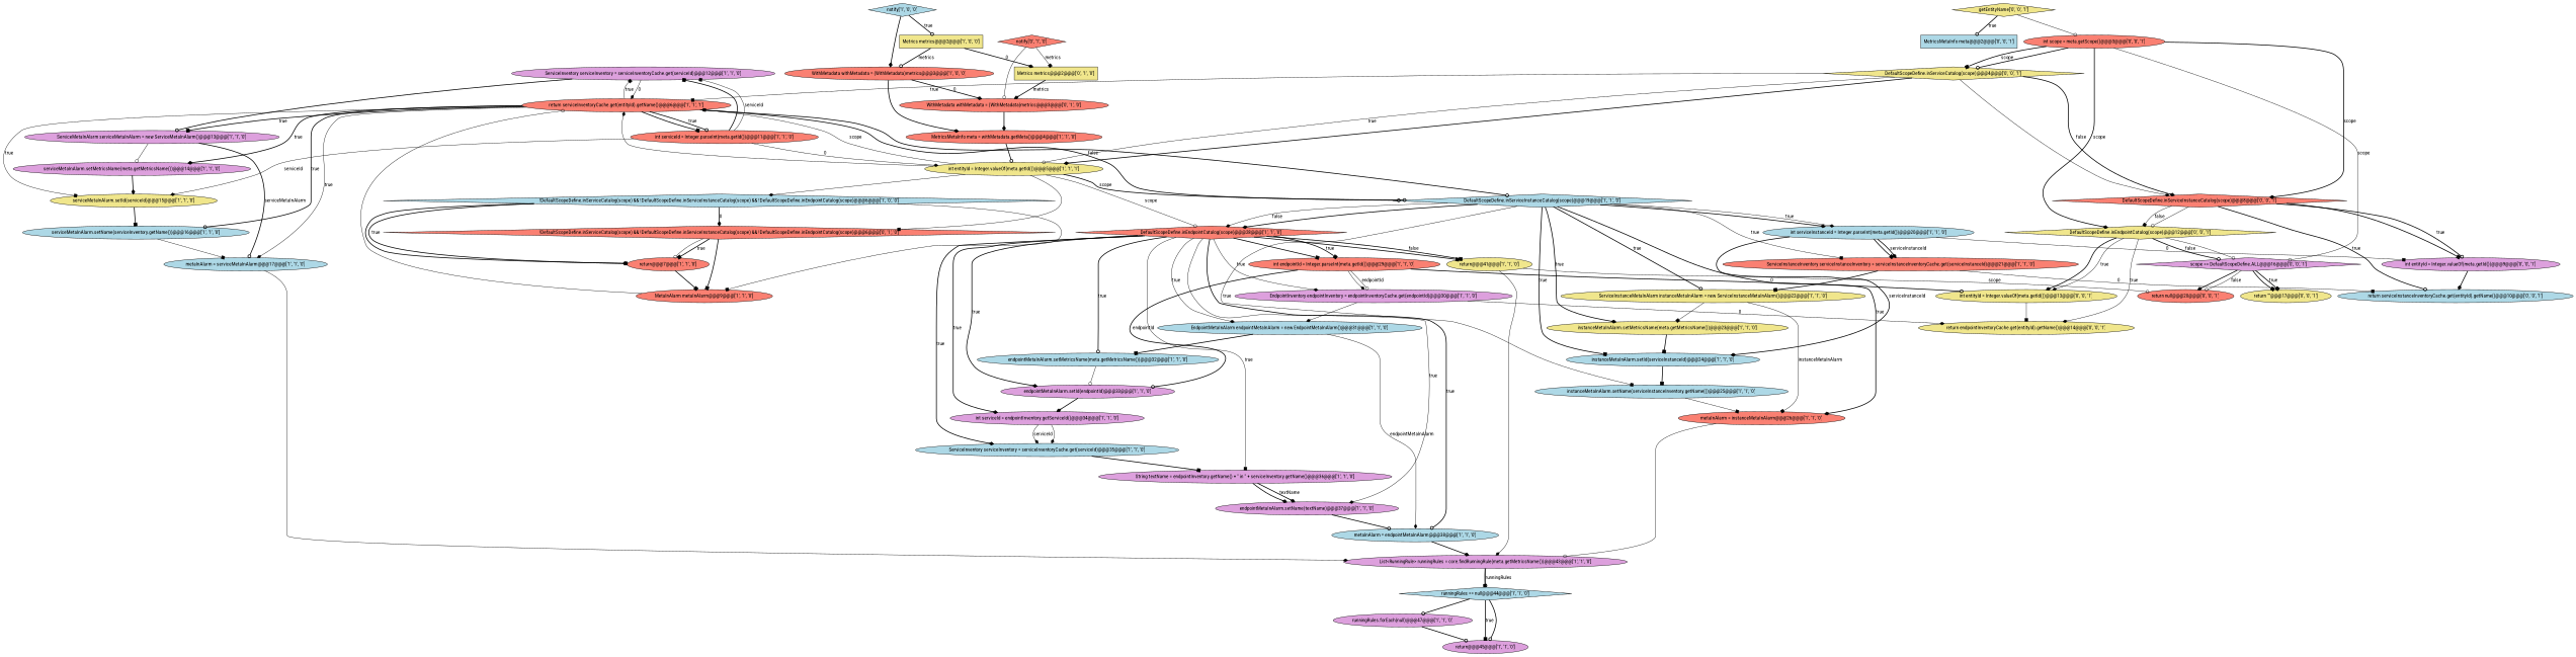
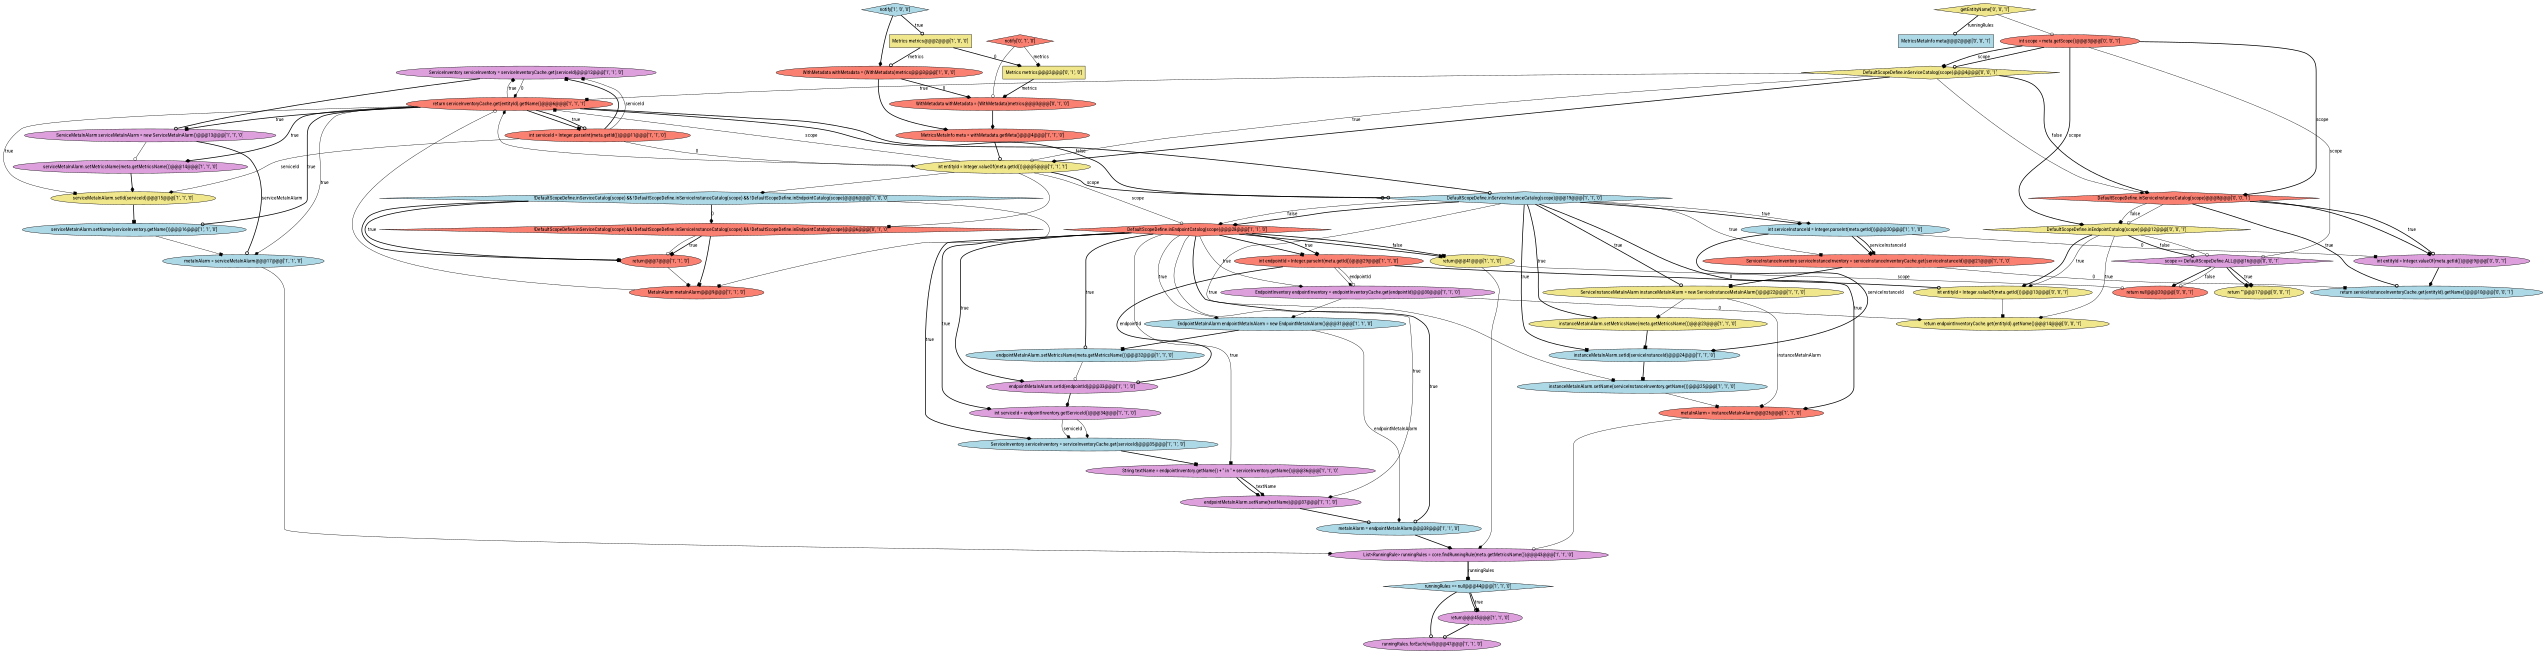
  digraph {
    fontname="Roboto Condensed"
    node [fillcolor=salmon fontname="Roboto Condensed" shape=ellipse style=filled]
    edge [arrowhead=diamond fontname="Roboto Condensed" style=bold]
    n1 [fillcolor=plum label="ServiceInventory serviceInventory = serviceInventoryCache.get(serviceId)@@@12@@@['1', '1', '0']"]
    n2 [fillcolor=plum label="ServiceMetaInAlarm serviceMetaInAlarm = new ServiceMetaInAlarm()@@@13@@@['1', '1', '0']"]
    n3 [label="return serviceInventoryCache.get(entityId).getName()@@@6@@@['1', '1', '1']"]
    n4 [fillcolor=lightblue label="metaInAlarm = serviceMetaInAlarm@@@17@@@['1', '1', '0']"]
    n5 [fillcolor=plum label="serviceMetaInAlarm.setMetricsName(meta.getMetricsName())@@@14@@@['1', '1', '0']"]
    n6 [label="int serviceId = Integer.parseInt(meta.getId())@@@11@@@['1', '1', '0']"]
    n7 [fillcolor=khaki label="serviceMetaInAlarm.setId(serviceId)@@@15@@@['1', '1', '0']"]
    n8 [fillcolor=lightblue label="DefaultScopeDefine.inServiceInstanceCatalog(scope)@@@19@@@['1', '1', '0']" shape=diamond]
    n9 [fillcolor=lightblue label="serviceMetaInAlarm.setName(serviceInventory.getName())@@@16@@@['1', '1', '0']"]
    n10 [label="WithMetadata withMetadata = (WithMetadata)metrics@@@3@@@['0', '1', '0']"]
    n11 [label="MetricsMetaInfo meta = withMetadata.getMeta()@@@4@@@['1', '1', '0']"]
    n12 [fillcolor=khaki label="int entityId = Integer.valueOf(meta.getId())@@@5@@@['1', '1', '1']"]
    n13 [label="return null@@@20@@@['0', '0', '1']"]
    n14 [fillcolor=khaki label="Metrics metrics@@@2@@@['1', '0', '0']" shape=box]
    n15 [label="WithMetadata withMetadata = (WithMetadata)metrics@@@3@@@['1', '0', '0']"]
    n16 [fillcolor=khaki label="Metrics metrics@@@2@@@['0', '1', '0']" shape=box]
    n17 [fillcolor=plum label="List<RunningRule> runningRules = core.findRunningRule(meta.getMetricsName())@@@43@@@['1', '1', '0']"]
    n18 [fillcolor=lightblue label="runningRules == null@@@44@@@['1', '1', '0']" shape=diamond]
    n19 [fillcolor=plum label="runningRules.forEach(null)@@@47@@@['1', '1', '0']"]
    n20 [fillcolor=plum label="return@@@45@@@['1', '1', '0']"]
    n21 [label="DefaultScopeDefine.inServiceInstanceCatalog(scope)@@@8@@@['0', '0', '1']" shape=diamond]
    n22 [fillcolor=plum label="int entityId = Integer.valueOf(meta.getId())@@@9@@@['0', '0', '1']"]
    n23 [fillcolor=lightblue label="return serviceInstanceInventoryCache.get(entityId).getName()@@@10@@@['0', '0', '1']"]
    n24 [fillcolor=khaki label="DefaultScopeDefine.inEndpointCatalog(scope)@@@12@@@['0', '0', '1']" shape=diamond]
    n25 [fillcolor=khaki label="return endpointInventoryCache.get(entityId).getName()@@@14@@@['0', '0', '1']"]
    n26 [fillcolor=plum label="scope == DefaultScopeDefine.ALL@@@16@@@['0', '0', '1']" shape=diamond]
    n27 [fillcolor=khaki label="int entityId = Integer.valueOf(meta.getId())@@@13@@@['0', '0', '1']"]
    n28 [label="notify['0', '1', '0']" shape=diamond]
    n29 [fillcolor=plum label="EndpointInventory endpointInventory = endpointInventoryCache.get(endpointId)@@@30@@@['1', '1', '0']"]
    n30 [fillcolor=lightblue label="EndpointMetaInAlarm endpointMetaInAlarm = new EndpointMetaInAlarm()@@@31@@@['1', '1', '0']"]
    n31 [fillcolor=lightblue label="metaInAlarm = endpointMetaInAlarm@@@38@@@['1', '1', '0']"]
    n32 [fillcolor=lightblue label="endpointMetaInAlarm.setMetricsName(meta.getMetricsName())@@@32@@@['1', '1', '0']"]
    n33 [fillcolor=lightblue label="MetricsMetaInfo meta@@@2@@@['0', '0', '1']" shape=box]
    n34 [label="int scope = meta.getScope()@@@3@@@['0', '0', '1']"]
    n35 [fillcolor=khaki label="DefaultScopeDefine.inServiceCatalog(scope)@@@4@@@['0', '0', '1']" shape=diamond]
    n36 [fillcolor=khaki label="return \"\"@@@17@@@['0', '0', '1']"]
    n37 [fillcolor=lightblue label="!DefaultScopeDefine.inServiceCatalog(scope) && !DefaultScopeDefine.inServiceInstanceCatalog(scope) && !DefaultScopeDefine.inEndpointCatalog(scope)@@@6@@@['1', '0', '0']" shape=diamond]
    n38 [label="MetaInAlarm metaInAlarm@@@9@@@['1', '1', '0']"]
    n39 [label="!DefaultScopeDefine.inServiceCatalog(scope) && !DefaultScopeDefine.inServiceInstanceCatalog(scope) && !DefaultScopeDefine.inEndpointCatalog(scope)@@@6@@@['0', '1', '0']" shape=diamond]
    n40 [label="return@@@7@@@['1', '1', '0']"]
    n41 [fillcolor=plum label="int serviceId = endpointInventory.getServiceId()@@@34@@@['1', '1', '0']"]
    n42 [fillcolor=lightblue label="ServiceInventory serviceInventory = serviceInventoryCache.get(serviceId)@@@35@@@['1', '1', '0']"]
    n43 [fillcolor=plum label="String textName = endpointInventory.getName() + \" in \" + serviceInventory.getName()@@@36@@@['1', '1', '0']"]
    n44 [label="DefaultScopeDefine.inEndpointCatalog(scope)@@@28@@@['1', '1', '0']" shape=diamond]
    n45 [fillcolor=plum label="endpointMetaInAlarm.setName(textName)@@@37@@@['1', '1', '0']"]
    n46 [label="int endpointId = Integer.parseInt(meta.getId())@@@29@@@['1', '1', '0']"]
    n47 [fillcolor=plum label="endpointMetaInAlarm.setId(endpointId)@@@33@@@['1', '1', '0']"]
    n48 [fillcolor=khaki label="ServiceInstanceMetaInAlarm instanceMetaInAlarm = new ServiceInstanceMetaInAlarm()@@@22@@@['1', '1', '0']"]
    n49 [fillcolor=khaki label="instanceMetaInAlarm.setMetricsName(meta.getMetricsName())@@@23@@@['1', '1', '0']"]
    n50 [label="metaInAlarm = instanceMetaInAlarm@@@26@@@['1', '1', '0']"]
    n51 [fillcolor=lightblue label="int serviceInstanceId = Integer.parseInt(meta.getId())@@@20@@@['1', '1', '0']"]
    n52 [label="ServiceInstanceInventory serviceInstanceInventory = serviceInstanceInventoryCache.get(serviceInstanceId)@@@21@@@['1', '1', '0']"]
    n53 [fillcolor=lightblue label="instanceMetaInAlarm.setId(serviceInstanceId)@@@24@@@['1', '1', '0']"]
    n54 [fillcolor=lightblue label="instanceMetaInAlarm.setName(serviceInstanceInventory.getName())@@@25@@@['1', '1', '0']"]
    n55 [fillcolor=khaki label="return@@@41@@@['1', '1', '0']"]
    n56 [fillcolor=lightblue label="notify['1', '0', '0']" shape=diamond]
    n57 [fillcolor=khaki label="getEntityName['0', '0', '1']" shape=diamond]
    n1 -> n2 [arrowhead=odot]
    n1 -> n3 [label=0 style=solid]
    n2 -> n4 [arrowhead=odot label=serviceMetaInAlarm]
    n2 -> n5 [arrowhead=odot style=solid]
    n3 -> n1 [arrowhead=box label=true style=solid]
    n3 -> n2 [arrowhead=box label=true]
    n3 -> n4 [label=true style=solid]
    n3 -> n5 [label=true]
    n3 -> n6 [arrowhead=box]
    n3 -> n6 [arrowhead=odot label=true]
    n3 -> n7 [arrowhead=box label=true style=solid]
    n3 -> n8 [arrowhead=odot label=false]
    n3 -> n8 [arrowhead=odot]
    n3 -> n9 [arrowhead=odot label=true]
    n4 -> n17 [style=solid]
    n5 -> n7
    n6 -> n1 [arrowhead=box]
    n6 -> n1 [arrowhead=box label=serviceId style=solid]
    n6 -> n7 [label=serviceId style=solid]
    n6 -> n12 [label=0 style=solid]
    n7 -> n9 [arrowhead=box]
    n8 -> n44 [label=false style=solid]
    n8 -> n44
    n8 -> n48 [arrowhead=odot label=true]
    n8 -> n49 [label=true]
    n8 -> n50 [label=true]
    n8 -> n51
    n8 -> n51 [label=true style=solid]
    n8 -> n52 [arrowhead=box label=true style=solid]
    n8 -> n53 [arrowhead=box label=true]
    n8 -> n54 [arrowhead=box label=true style=solid]
    n9 -> n4 [arrowhead=box style=solid]
    n10 -> n11
    n11 -> n12 [arrowhead=odot]
    n12 -> n3 [arrowhead=box label=scope style=solid]
    n12 -> n3 [style=solid]
    n12 -> n8 [arrowhead=odot label=scope]
    n12 -> n37 [style=solid]
    n12 -> n39 [arrowhead=box style=solid]
    n12 -> n44 [arrowhead=odot label=scope style=solid]
    n14 -> n15 [arrowhead=odot label=metrics]
    n14 -> n16 [label=0]
    n15 -> n10 [label=0]
    n15 -> n11
    n16 -> n10 [label=metrics]
    n17 -> n18 [arrowhead=box style=solid]
    n17 -> n18 [arrowhead=odot label=runningRules]
    n18 -> n19 [arrowhead=odot]
    n18 -> n20 [arrowhead=box label=true]
    n18 -> n20 [arrowhead=odot]
-   n19 -> n20 [arrowhead=odot]
+   n20 -> n19 [arrowhead=odot]
    n21 -> n22 [arrowhead=box]
    n21 -> n22 [arrowhead=odot label=true]
    n21 -> n23 [arrowhead=odot label=true]
    n21 -> n24 [arrowhead=odot style=solid]
    n21 -> n24 [arrowhead=box label=false style=solid]
    n22 -> n23
    n24 -> n25 [label=true style=solid]
    n24 -> n26 [arrowhead=odot style=solid]
    n24 -> n26 [arrowhead=odot label=false]
    n24 -> n27
    n24 -> n27 [label=true style=solid]
    n26 -> n13
    n26 -> n13 [arrowhead=odot label=false style=solid]
    n26 -> n36 [arrowhead=box label=true]
    n26 -> n36 [arrowhead=box]
    n27 -> n25 [arrowhead=box style=solid]
    n28 -> n10 [arrowhead=odot style=solid]
    n28 -> n16 [arrowhead=box label=metrics style=solid]
    n29 -> n25 [label=0 style=solid]
    n29 -> n30 [style=solid]
    n30 -> n31 [label=endpointMetaInAlarm style=solid]
    n30 -> n32 [arrowhead=box]
    n31 -> n17
    n32 -> n47 [arrowhead=odot style=solid]
    n34 -> n21 [label=scope]
    n34 -> n24 [label=scope]
    n34 -> n26 [arrowhead=odot label=scope style=solid]
    n34 -> n35 [arrowhead=odot]
    n34 -> n35 [arrowhead=box label=scope]
    n35 -> n3 [arrowhead=box label=true style=solid]
    n35 -> n12
    n35 -> n12 [arrowhead=odot label=true style=solid]
    n35 -> n21 [label=false]
    n35 -> n21 [style=solid]
    n37 -> n38 [arrowhead=box style=solid]
    n37 -> n39 [label=0]
    n37 -> n40 [arrowhead=box label=true]
    n37 -> n40
    n38 -> n3 [arrowhead=odot style=solid]
    n39 -> n38 [arrowhead=box]
    n39 -> n40 [arrowhead=box label=true]
    n39 -> n40 [arrowhead=odot style=solid]
-   n40 -> n38 [arrowhead=box]
+   n40 -> n38 [arrowhead=box style=solid]
    n41 -> n42 [style=solid]
    n41 -> n42 [label=serviceId style=solid]
    n42 -> n43 [arrowhead=box]
    n43 -> n45 [label=textName]
    n43 -> n45
    n44 -> n29 [label=true style=solid]
    n44 -> n30 [label=true style=solid]
    n44 -> n31 [arrowhead=odot label=true]
    n44 -> n32 [arrowhead=odot label=true]
    n44 -> n41 [label=true]
    n44 -> n42 [label=true]
    n44 -> n43 [arrowhead=box label=true style=solid]
    n44 -> n45 [label=true style=solid]
    n44 -> n46 [arrowhead=box label=true]
    n44 -> n46 [arrowhead=box]
    n44 -> n47 [label=true]
    n44 -> n55 [arrowhead=box]
    n44 -> n55 [arrowhead=box label=false]
    n45 -> n31 [arrowhead=odot]
    n46 -> n27 [arrowhead=odot label=0]
    n46 -> n29 [style=solid]
    n46 -> n29 [arrowhead=odot label=endpointId style=solid]
    n46 -> n47 [arrowhead=odot label=endpointId]
    n47 -> n41
    n48 -> n49 [arrowhead=box style=solid]
    n48 -> n50 [arrowhead=box label=instanceMetaInAlarm style=solid]
    n49 -> n53 [arrowhead=box]
    n50 -> n17 [arrowhead=odot style=solid]
    n51 -> n22 [arrowhead=box label=0 style=solid]
    n51 -> n52 [arrowhead=box]
    n51 -> n52 [label=serviceInstanceId]
    n51 -> n53 [label=serviceInstanceId]
    n52 -> n23 [arrowhead=box label=0 style=solid]
    n52 -> n48 [arrowhead=box]
    n53 -> n54 [arrowhead=box]
    n54 -> n50 [arrowhead=box style=solid]
    n55 -> n13 [arrowhead=odot label=scope style=solid]
    n55 -> n17 [style=solid]
    n56 -> n14 [arrowhead=odot label=true]
    n56 -> n15
-   n57 -> n33 [arrowhead=odot label=true]
+   n57 -> n33 [arrowhead=odot label=runningRules]
    n57 -> n34 [arrowhead=odot style=solid]
  }
